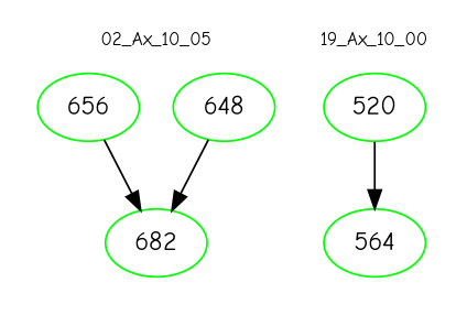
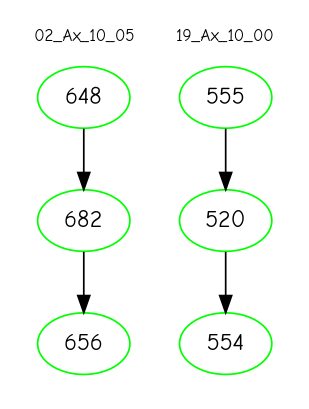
  digraph {
    fontname="Comic Neue"
    node [color=green fontname="Comic Neue"]
    edge [color=black fontname="Comic Neue"]
    n1 [label=648]
    n2 [label=682]
    n3 [label=656]
+   n4 [label=555]
    n5 [label=520]
-   n6 [label=564]
+   n6 [label=554]
    subgraph cluster_1 {
      color=white
      fontsize=10
      label="02_Ax_10_05"
      n1
      n2
      n3
    }
    subgraph cluster_2 {
      color=white
      fontsize=10
      label="19_Ax_10_00"
+     n4
      n5
      n6
    }
    n1 -> n2
-   n3 -> n2
+   n2 -> n3
+   n4 -> n5
    n5 -> n6
  }
